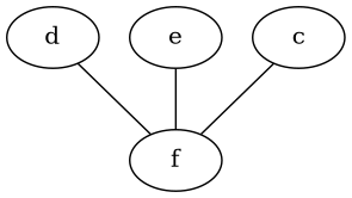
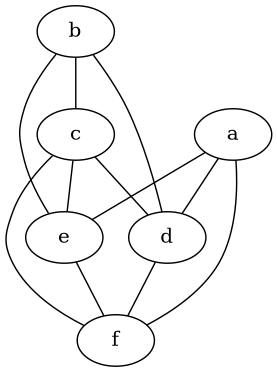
  graph {
+   a
    d
    e
    f
+   b
    c
+   a -- d
+   a -- e
+   a -- f
    d -- f
    e -- f
+   b -- d
+   b -- e
+   b -- c
+   c -- d
+   c -- e
    c -- f [style=solid]
  }
